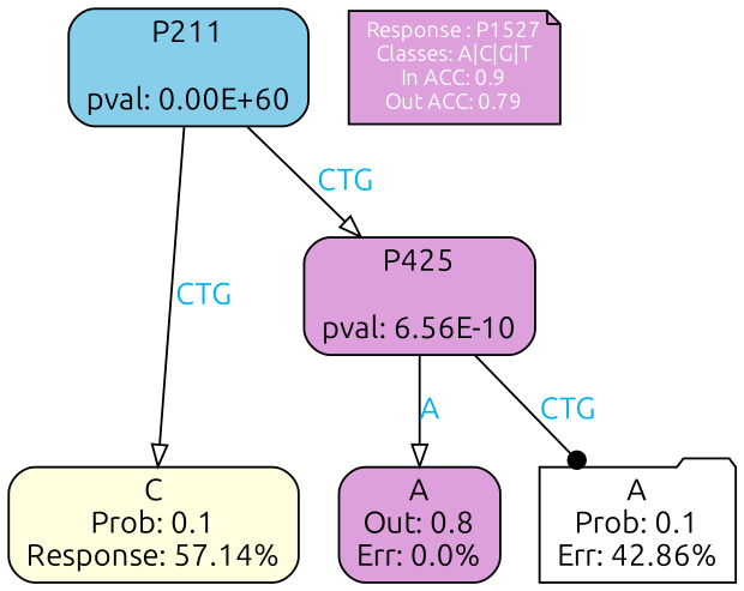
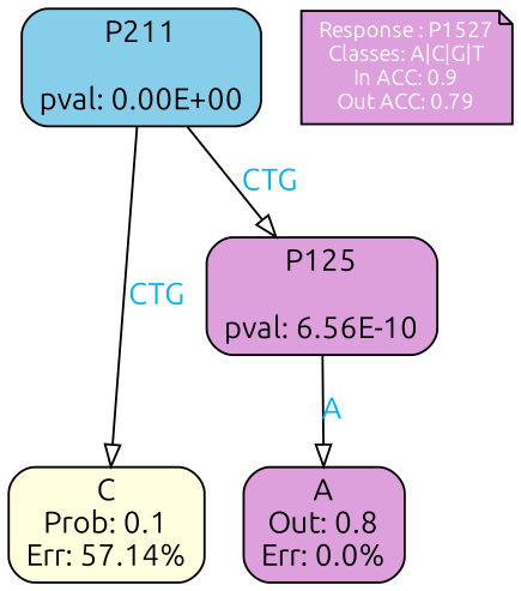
  digraph {
    fontname=Ubuntu
    ranksep=equally
    splines=polylines
    node [color=black fillcolor=plum fontname=Ubuntu shape=box style="filled, rounded"]
    edge [arrowhead=onormal fontcolor=deepskyblue2 fontname=Ubuntu]
    n1 [label="A\nOut: 0.8\nErr: 0.0%"]
-   n2 [fillcolor=white label="A\nProb: 0.1\nErr: 42.86%" shape=folder]
-   n3 [fillcolor=lightyellow label="C\nProb: 0.1\nResponse: 57.14%"]
+   n3 [fillcolor=lightyellow label="C\nProb: 0.1\nErr: 57.14%"]
    n4 [align=left fontcolor=white fontsize=10 label="Response : P1527\nClasses: A|C|G|T\nIn ACC: 0.9\nOut ACC: 0.79\n" shape=note style=filled]
-   n5 [fillcolor=skyblue label="P211\n\npval: 0.00E+60"]
-   n6 [label="P425\n\npval: 6.56E-10"]
+   n5 [fillcolor=skyblue label="P211\n\npval: 0.00E+00"]
+   n6 [label="P125\n\npval: 6.56E-10"]
    subgraph sub_1 {
      rank=same
      n1
-     n2
      n3
    }
    subgraph sub_2 {
      rank=same
      n4
      n5
    }
    n5 -> n3 [label=CTG]
    n5 -> n6 [label=CTG]
    n6 -> n1 [label=A]
-   n6 -> n2 [arrowhead=dot label=CTG]
  }
